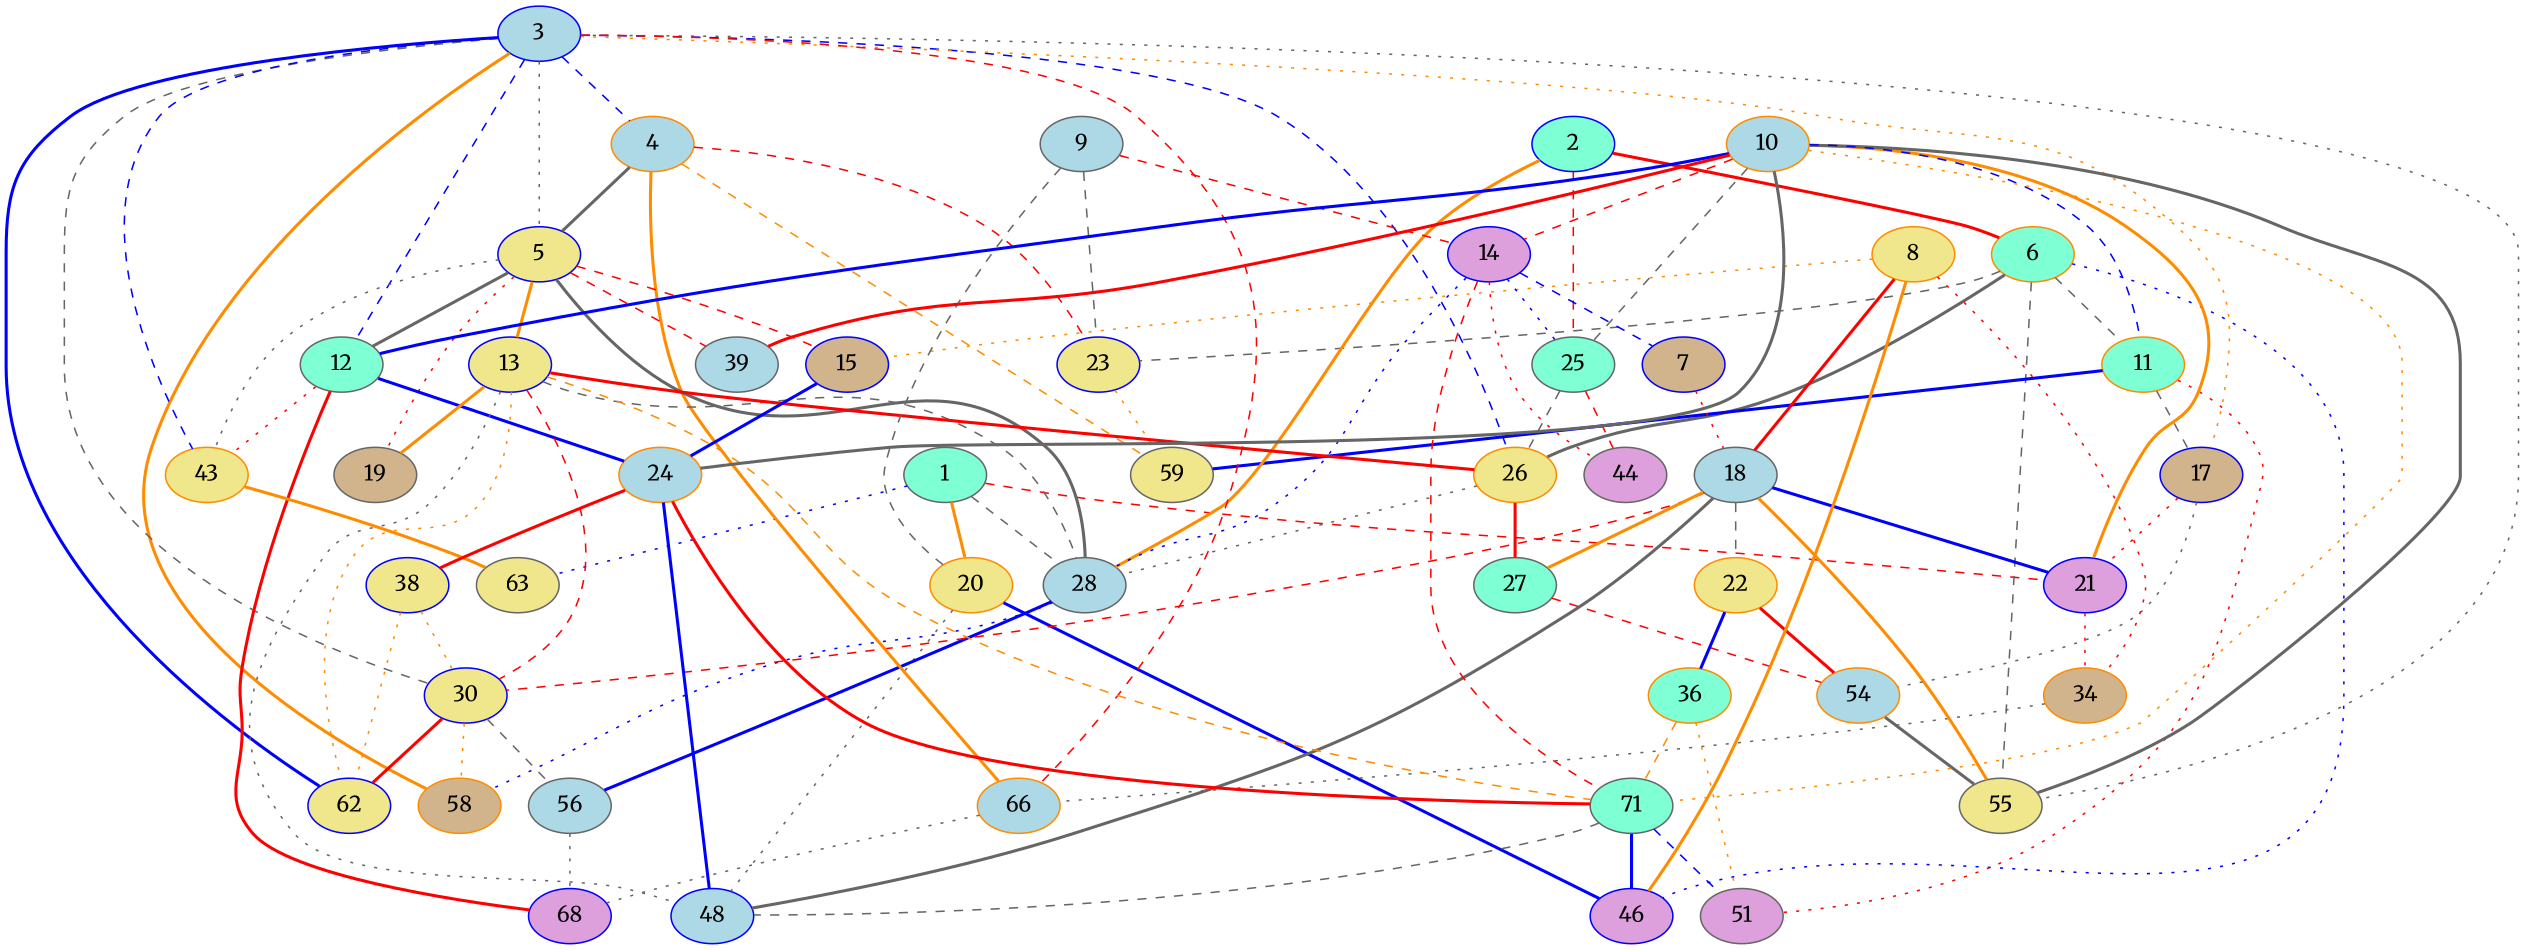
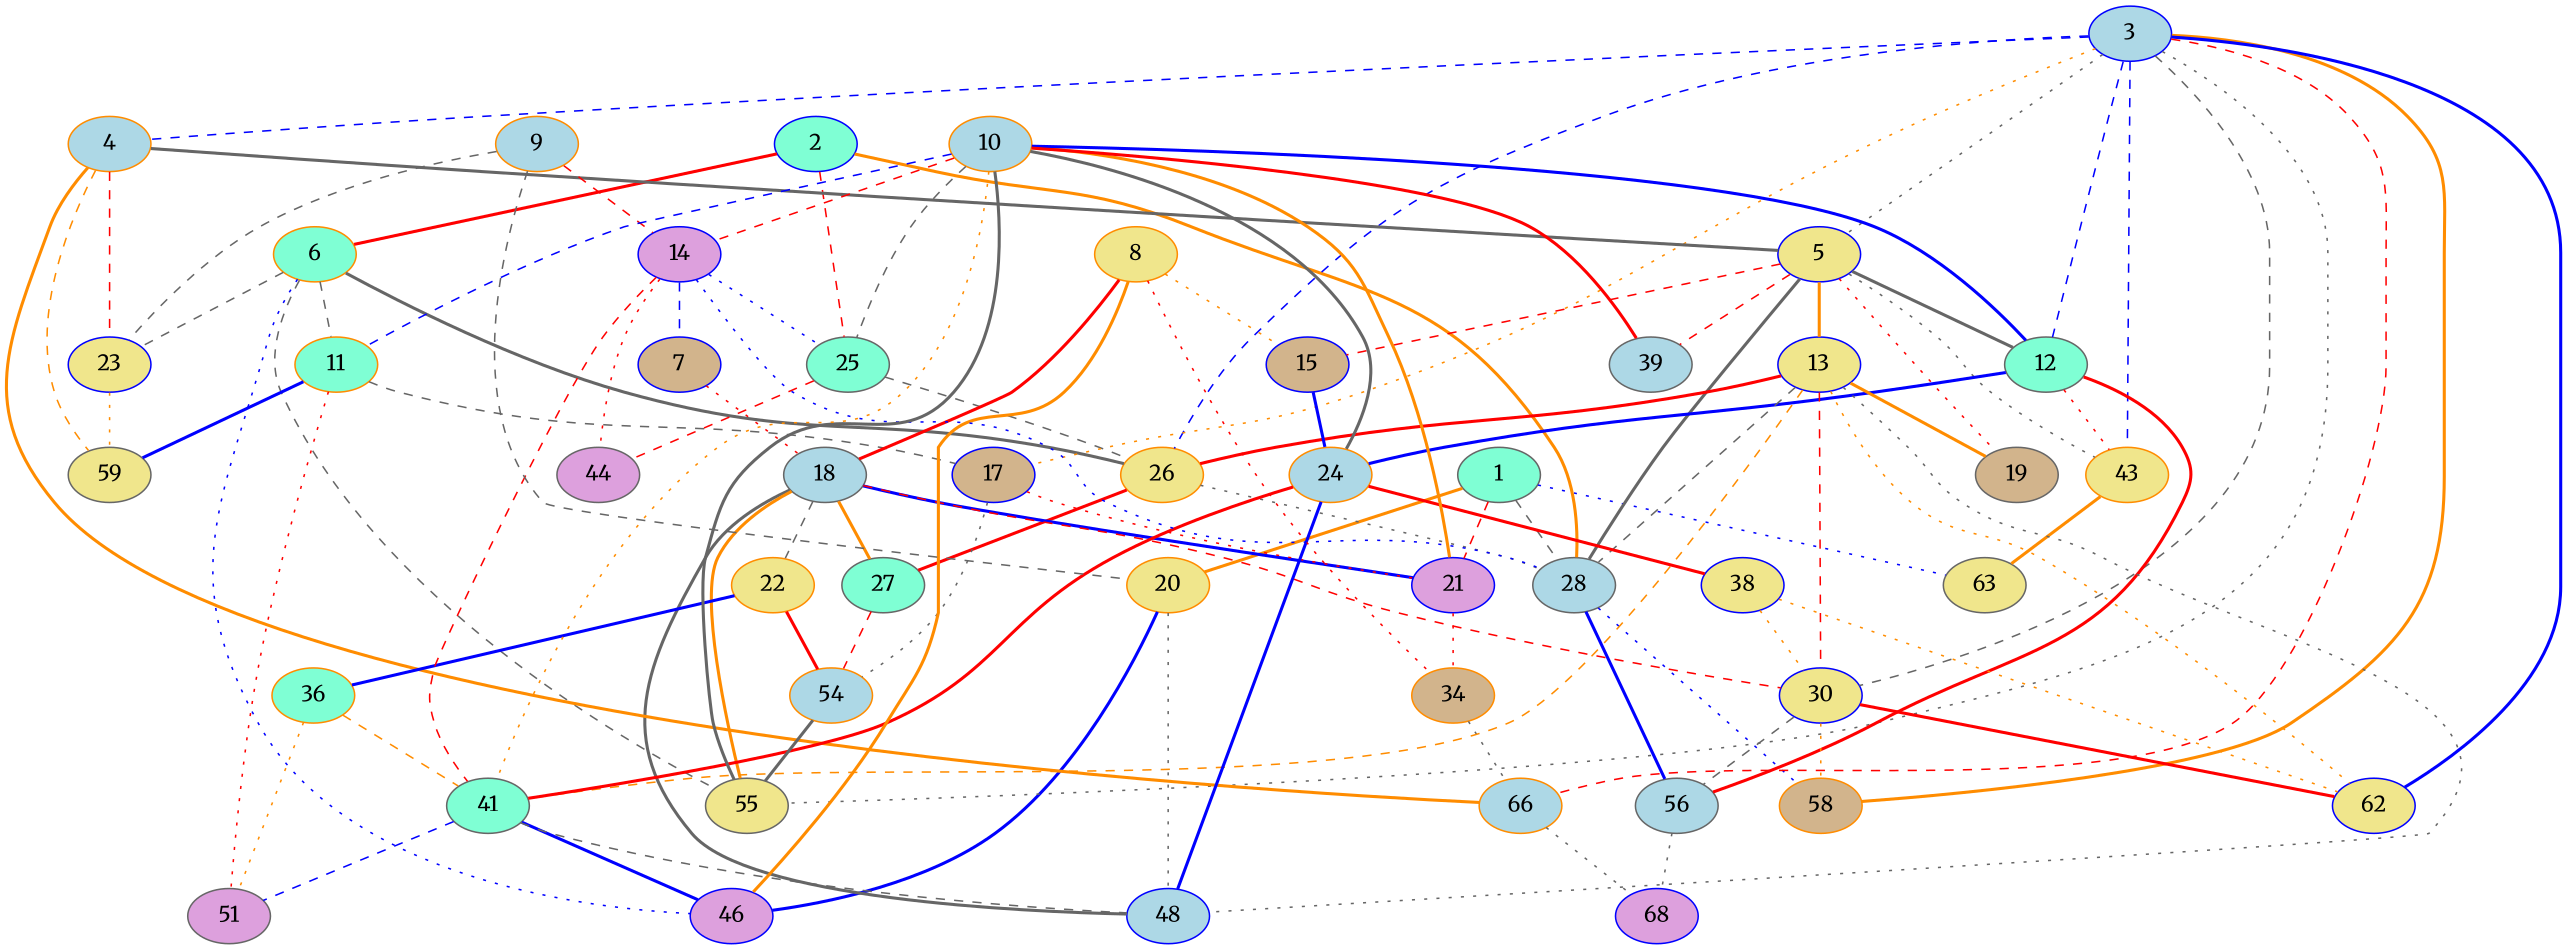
  graph {
    fontname=Merriweather
    node [color=blue fillcolor=khaki fontname=Merriweather style=filled]
    edge [color=gray40 fontname=Merriweather style=bold]
    20 [color=darkorange super="+65"]
    46 [fillcolor=plum]
    48 [fillcolor=lightblue]
    1 [color=gray40 fillcolor=aquamarine]
    21 [fillcolor=plum]
    28 [color=gray40 fillcolor=lightblue super="+60"]
    63 [color=gray40]
    34 [color=darkorange fillcolor=tan super="+50"]
    58 [color=darkorange fillcolor=tan]
    56 [color=gray40 fillcolor=lightblue]
    6 [color=darkorange fillcolor=aquamarine super="+64"]
    26 [color=darkorange super="+31"]
    55 [color=gray40]
    23
    11 [color=darkorange fillcolor=aquamarine super="+35"]
    2 [fillcolor=aquamarine]
    25 [color=gray40 fillcolor=aquamarine]
    7 [fillcolor=tan]
    18 [color=gray40 fillcolor=lightblue super="+30"]
    44 [color=gray40 fillcolor=plum]
    3 [fillcolor=lightblue super="+32"]
    4 [color=darkorange fillcolor=lightblue super="+16"]
    5 [super="+29"]
    12 [color=gray40 fillcolor=aquamarine super="+40"]
    17 [fillcolor=tan super="+52"]
    n26 [label=30 super="+45"]
    43 [color=darkorange super="+57"]
    62
    66 [color=darkorange fillcolor=lightblue]
    59 [color=gray40]
    13 [super="+67"]
    15 [fillcolor=tan]
    19 [color=gray40 fillcolor=tan]
    39 [color=gray40 fillcolor=lightblue]
    24 [color=darkorange fillcolor=lightblue super="+61"]
    54 [color=darkorange fillcolor=lightblue]
    27 [color=gray40 fillcolor=aquamarine super="+42"]
    68 [fillcolor=plum]
-   41 [color=gray40 fillcolor=aquamarine super="+53" label=71]
+   41 [color=gray40 fillcolor=aquamarine super="+53"]
    51 [color=gray40 fillcolor=plum]
    22 [color=darkorange]
    8 [color=darkorange]
    14 [fillcolor=plum super="+49"]
-   9 [color=gray40 fillcolor=lightblue]
+   9 [color=darkorange fillcolor=lightblue]
    10 [color=darkorange fillcolor=lightblue super="+38"]
    n46 [label=38 super="+47"]
    36 [color=darkorange fillcolor=aquamarine]
    20 -- 46 [color=blue]
    20 -- 48 [style=dotted]
    1 -- 20 [color=darkorange weight=2]
    1 -- 21 [color=red style=dashed]
    1 -- 28 [style=dashed]
    1 -- 63 [color=blue style=dotted]
    21 -- 34 [color=red style=dotted]
    28 -- 58 [color=blue style=dotted]
    28 -- 56 [color=blue]
    34 -- 66 [style=dotted]
    56 -- 68 [style=dotted]
    6 -- 46 [color=blue style=dotted]
    6 -- 26
    6 -- 55 [style=dashed]
    6 -- 23 [style=dashed]
    6 -- 11 [style=dashed]
    26 -- 28 [style=dotted]
    26 -- 27 [color=red]
    23 -- 59 [color=darkorange style=dotted]
    11 -- 17 [style=dashed]
    11 -- 59 [color=blue]
    11 -- 51 [color=red style=dotted]
    2 -- 28 [color=darkorange]
    2 -- 6 [color=red]
    2 -- 25 [color=red style=dashed]
    25 -- 26 [style=dashed]
    25 -- 44 [color=red style=dashed]
    7 -- 18 [color=red style=dotted]
    18 -- 48
    18 -- 21 [color=blue]
    18 -- 55 [color=darkorange]
    18 -- n26 [color=red style=dashed]
    18 -- 27 [color=darkorange]
    18 -- 22 [style=dashed]
    3 -- 58 [color=darkorange]
    3 -- 26 [color=blue style=dashed]
    3 -- 55 [style=dotted]
    3 -- 4 [color=blue style=dashed]
    3 -- 5 [style=dotted]
    3 -- 12 [color=blue style=dashed]
    3 -- 17 [color=darkorange style=dotted]
    3 -- n26 [style=dashed]
    3 -- 43 [color=blue style=dashed]
    3 -- 62 [color=blue]
    3 -- 66 [color=red style=dashed]
    4 -- 23 [color=red style=dashed]
    4 -- 5
    4 -- 66 [color=darkorange]
    4 -- 59 [color=darkorange style=dashed]
    5 -- 28
    5 -- 12
    5 -- 43 [style=dotted]
    5 -- 13 [color=darkorange]
    5 -- 15 [color=red style=dashed]
    5 -- 19 [color=red style=dotted]
    5 -- 39 [color=red style=dashed]
-   12 -- 68 [color=red]
+   12 -- 56 [color=red]
    12 -- 43 [color=red style=dotted]
    12 -- 24 [color=blue]
    17 -- 21 [color=red style=dotted weight=2]
    17 -- 54 [style=dotted]
    n26 -- 58 [color=darkorange style=dotted]
    n26 -- 56 [style=dashed]
    n26 -- 62 [color=red]
    43 -- 63 [color=darkorange]
    66 -- 68 [style=dotted]
    13 -- 48 [style=dotted]
    13 -- 28 [style=dashed]
    13 -- 26 [color=red]
    13 -- n26 [color=red style=dashed]
    13 -- 62 [color=darkorange style=dotted]
    13 -- 19 [color=darkorange]
    13 -- 41 [color=darkorange style=dashed]
    15 -- 24 [color=blue weight=2]
    24 -- 48 [color=blue]
    24 -- 41 [color=red]
    24 -- n46 [color=red weight=2]
    54 -- 55
    27 -- 54 [color=red style=dashed]
    41 -- 46 [color=blue]
    41 -- 48 [style=dashed]
    41 -- 51 [color=blue style=dashed]
    22 -- 54 [color=red]
    22 -- 36 [color=blue]
    8 -- 46 [color=darkorange]
    8 -- 34 [color=red style=dotted]
    8 -- 18 [color=red]
    8 -- 15 [color=darkorange style=dotted]
    14 -- 28 [color=blue style=dotted]
    14 -- 25 [color=blue style=dotted]
    14 -- 7 [color=blue style=dashed]
    14 -- 44 [color=red style=dotted]
    14 -- 41 [color=red style=dashed]
    9 -- 20 [style=dashed]
    9 -- 23 [style=dashed]
    9 -- 14 [color=red style=dashed]
    10 -- 21 [color=darkorange]
    10 -- 55
    10 -- 11 [color=blue style=dashed]
    10 -- 25 [style=dashed]
    10 -- 12 [color=blue]
    10 -- 39 [color=red]
    10 -- 24
    10 -- 41 [color=darkorange style=dotted]
    10 -- 14 [color=red style=dashed]
    n46 -- n26 [color=darkorange style=dotted]
    n46 -- 62 [color=darkorange style=dotted]
    36 -- 41 [color=darkorange style=dashed]
    36 -- 51 [color=darkorange style=dotted]
  }
